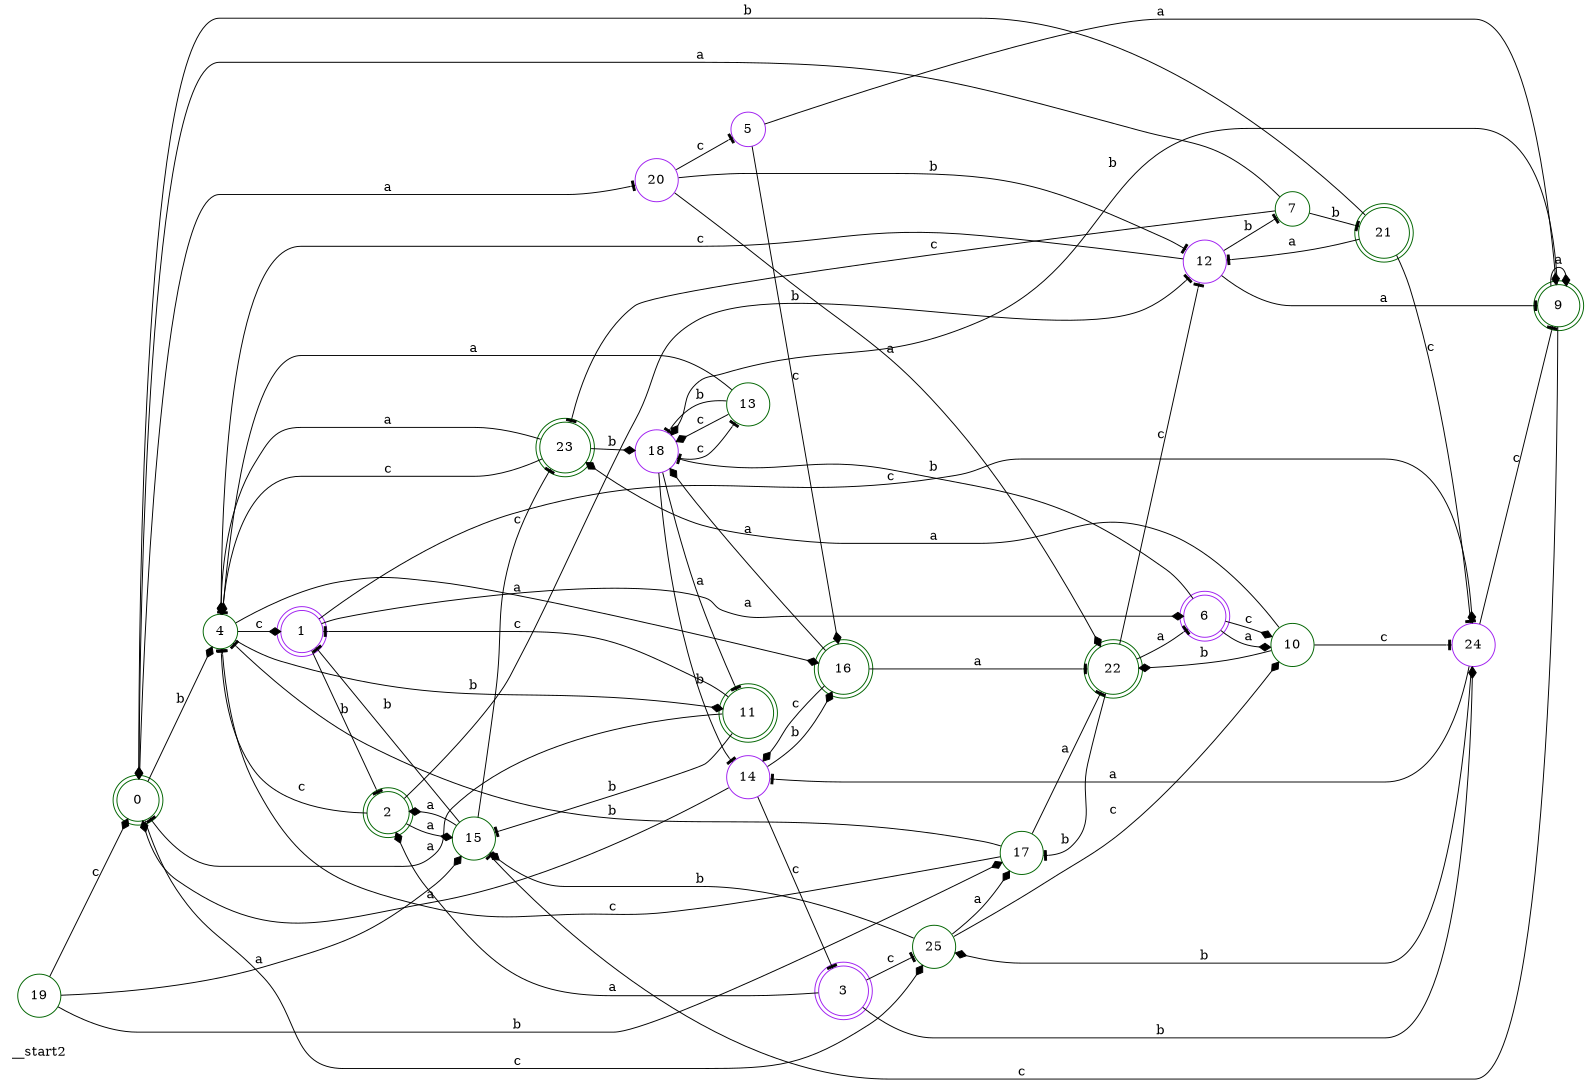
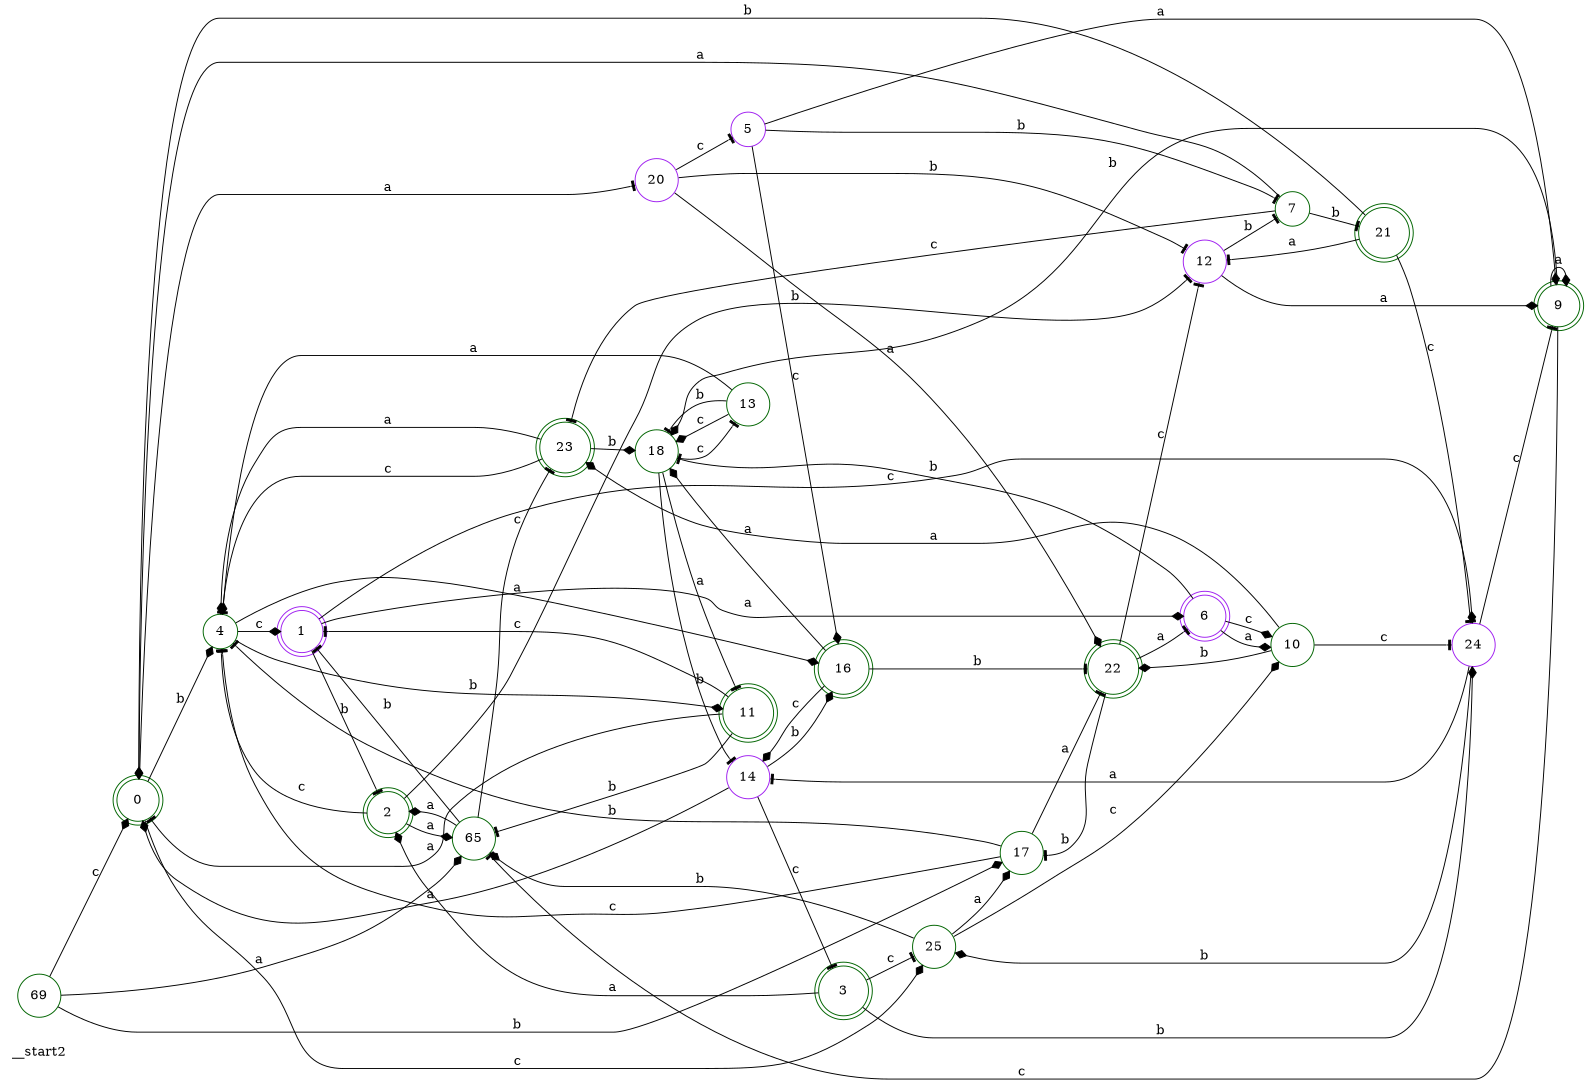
  digraph {
    rankdir=LR
    node [color=darkgreen shape=circle fillcolor=white style=filled]
    edge [arrowhead=diamond]
    n1 [color=purple label=__start2 shape=none fillcolor="" style=""]
    n2 [label=0 shape=doublecircle style="rounded,filled"]
    n3 [label=4]
    n4 [color=purple label=20]
    n5 [label=25]
    n6 [color=purple label=1 shape=doublecircle style="rounded,filled"]
    n7 [label=11 shape=doublecircle style="rounded,filled"]
    n8 [label=16 shape=doublecircle style="rounded,filled"]
    n9 [color=purple label=12]
    n10 [color=purple label=5]
    n11 [label=22 shape=doublecircle style="rounded,filled"]
-   n12 [label=15]
+   n12 [label=65]
    n13 [label=10]
    n14 [label=17]
    n15 [label=2 shape=doublecircle style="rounded,filled"]
    n16 [color=purple label=6 shape=doublecircle style="rounded,filled"]
    n17 [color=purple label=24]
-   n18 [color=purple label=18]
+   n18 [label=18]
    n19 [label=9 shape=doublecircle style="rounded,filled"]
    n20 [color=purple label=14]
    n21 [label=7]
    n22 [label=23 shape=doublecircle style="rounded,filled"]
-   n23 [color=purple label=3 shape=doublecircle style="rounded,filled"]
+   n23 [label=3 shape=doublecircle style="rounded,filled"]
    n24 [label=21 shape=doublecircle style="rounded,filled"]
    n25 [label=13]
-   n26 [label=19]
+   n26 [label=69]
    n2 -> n3 [label=b]
    n2 -> n4 [arrowhead=tee label=a]
    n2 -> n5 [label=c]
    n3 -> n6 [label=c]
    n3 -> n7 [label=b]
    n3 -> n8 [label=a]
    n4 -> n9 [arrowhead=tee label=b]
    n4 -> n10 [arrowhead=tee label=c]
    n4 -> n11 [label=a]
    n5 -> n12 [label=b]
    n5 -> n13 [label=c]
    n5 -> n14 [label=a]
    n6 -> n15 [arrowhead=tee label=b]
    n6 -> n16 [label=a]
    n6 -> n17 [label=c]
    n7 -> n2 [arrowhead=tee label=a]
    n7 -> n6 [arrowhead=tee label=c]
    n7 -> n12 [arrowhead=tee label=b]
-   n8 -> n11 [arrowhead=tee label=a]
+   n8 -> n11 [arrowhead=tee label=b]
    n8 -> n18 [label=a]
    n8 -> n20 [label=c]
-   n9 -> n3 [label=c]
-   n9 -> n19 [arrowhead=tee label=a]
+   n9 -> n19 [label=a]
    n9 -> n21 [arrowhead=tee label=b]
    n10 -> n8 [label=c]
    n10 -> n19 [label=a]
+   n10 -> n21 [arrowhead=tee label=b]
    n11 -> n9 [arrowhead=tee label=c]
    n11 -> n14 [arrowhead=tee label=b]
    n11 -> n16 [arrowhead=tee label=a]
    n12 -> n6 [arrowhead=tee label=b]
    n12 -> n15 [label=a]
    n12 -> n22 [arrowhead=tee label=c]
    n13 -> n11 [label=b]
    n13 -> n17 [arrowhead=tee label=c]
    n13 -> n22 [label=a]
    n14 -> n3 [arrowhead=tee label=b]
    n14 -> n3 [arrowhead=tee label=c]
    n14 -> n11 [arrowhead=tee label=a]
    n15 -> n3 [arrowhead=tee label=c]
    n15 -> n9 [arrowhead=tee label=b]
    n15 -> n12 [label=a]
    n16 -> n13 [label=a]
    n16 -> n13 [label=c]
    n16 -> n18 [arrowhead=tee label=b]
    n17 -> n5 [label=b]
    n17 -> n19 [arrowhead=tee label=c]
    n17 -> n20 [arrowhead=tee label=a]
    n18 -> n7 [arrowhead=tee label=a]
    n18 -> n20 [arrowhead=tee label=b]
    n18 -> n25 [arrowhead=tee label=c]
    n19 -> n12 [arrowhead=tee label=c]
    n19 -> n18 [label=b]
    n19 -> n19 [label=a]
    n20 -> n2 [label=a]
    n20 -> n8 [label=b]
    n20 -> n23 [arrowhead=tee label=c]
    n21 -> n2 [label=a]
    n21 -> n22 [arrowhead=tee label=c]
    n21 -> n24 [arrowhead=tee label=b]
    n22 -> n3 [label=a]
    n22 -> n3 [arrowhead=tee label=c]
    n22 -> n18 [label=b]
    n23 -> n5 [arrowhead=tee label=c]
    n23 -> n15 [label=a]
    n23 -> n17 [label=b]
    n24 -> n2 [label=b]
    n24 -> n9 [arrowhead=tee label=a]
    n24 -> n17 [arrowhead=tee label=c]
    n25 -> n3 [label=a]
    n25 -> n18 [arrowhead=tee label=b]
    n25 -> n18 [label=c]
    n26 -> n2 [label=c]
    n26 -> n12 [label=a]
    n26 -> n14 [label=b]
  }
